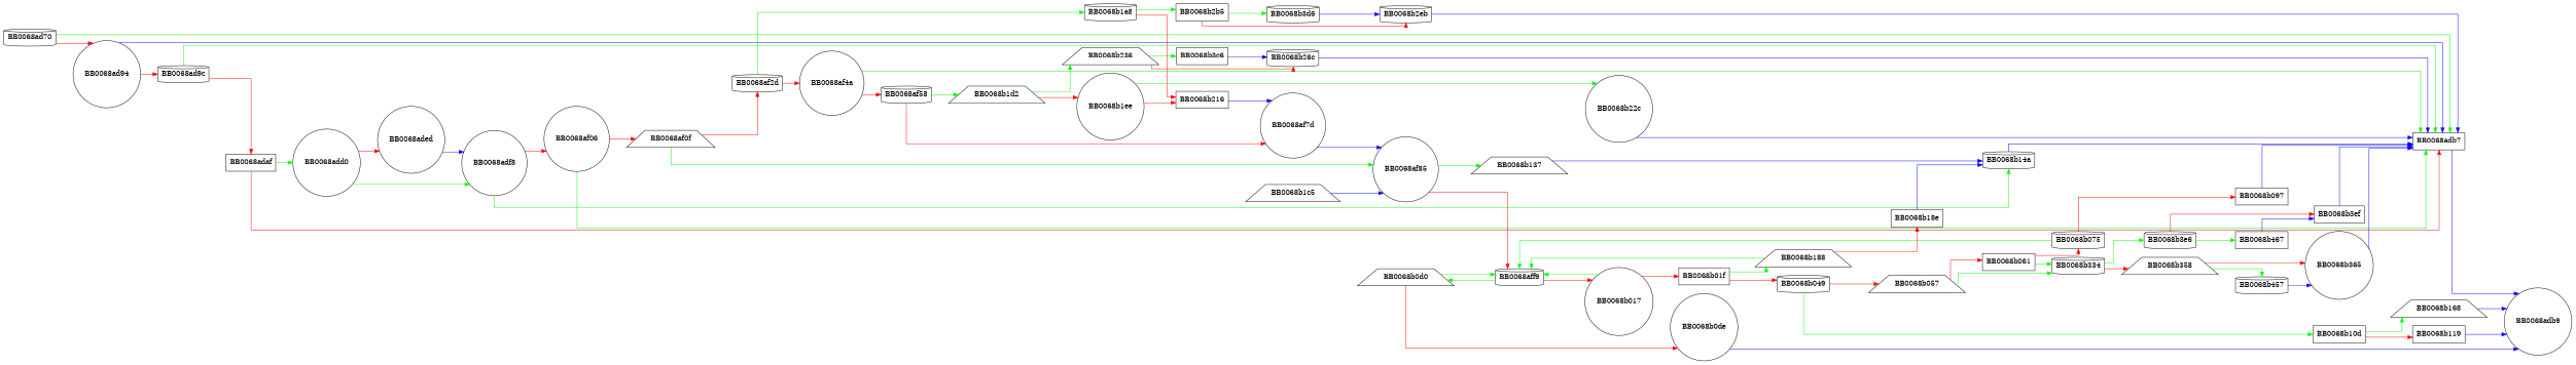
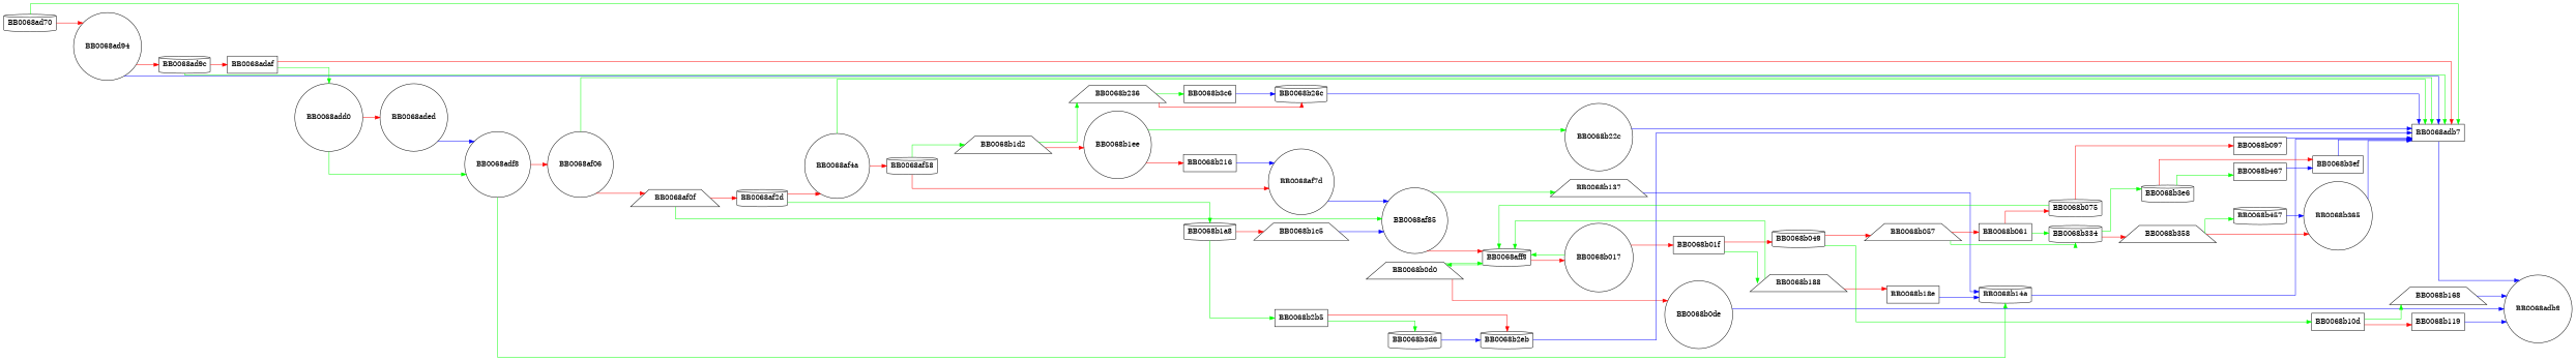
  digraph {
    rankdir=LR
    splines=ortho
    node [shape=cylinder]
    edge [color=red]
    BB0068adb7 [shape=box]
    BB0068ad70
    BB0068ad94 [shape=circle]
    BB0068adb9 [shape=circle]
    BB0068ad9c
    BB0068adaf [shape=box]
    BB0068add0 [shape=circle]
    BB0068adf8 [shape=circle]
    BB0068aded [shape=circle]
    BB0068b14a
    BB0068af06 [shape=circle]
    BB0068af0f [shape=trapezium]
    BB0068af85 [shape=circle]
    BB0068af2d
    BB0068b137 [shape=trapezium]
    BB0068aff9
    BB0068b1a8
    BB0068af4a [shape=circle]
    BB0068b0d0 [shape=trapezium]
    BB0068b017 [shape=circle]
    BB0068b2b5 [shape=box]
    BB0068b1c5 [shape=trapezium]
    BB0068af58
    BB0068b3d6
    BB0068b2eb
    BB0068b1d2 [shape=trapezium]
    BB0068af7d [shape=circle]
    BB0068b236 [shape=trapezium]
    BB0068b1ee [shape=circle]
    BB0068b3c6 [shape=box]
    BB0068b26c
    BB0068b22c [shape=circle]
    BB0068b216 [shape=box]
    BB0068b0de [shape=circle]
    BB0068b01f [shape=box]
    BB0068b188 [shape=trapezium]
    BB0068b049
    BB0068b18e [shape=box]
    BB0068b10d [shape=box]
    BB0068b057 [shape=trapezium]
    BB0068b168 [shape=trapezium]
    BB0068b119 [shape=box]
    BB0068b334
    BB0068b061 [shape=box]
    BB0068b3e6
    BB0068b358 [shape=trapezium]
    BB0068b075
    BB0068b467 [shape=box]
    BB0068b3ef [shape=box]
    BB0068b457
    BB0068b365 [shape=circle]
    BB0068b097 [shape=box]
    BB0068adb7 -> BB0068adb9 [color=blue]
    BB0068ad70 -> BB0068adb7 [color=green]
    BB0068ad70 -> BB0068ad94
    BB0068ad94 -> BB0068adb7 [color=blue]
    BB0068ad94 -> BB0068ad9c
    BB0068ad9c -> BB0068adb7 [color=green]
    BB0068ad9c -> BB0068adaf
    BB0068adaf -> BB0068adb7
    BB0068adaf -> BB0068add0 [color=green]
    BB0068add0 -> BB0068adf8 [color=green]
    BB0068add0 -> BB0068aded
    BB0068adf8 -> BB0068b14a [color=green]
    BB0068adf8 -> BB0068af06
    BB0068aded -> BB0068adf8 [color=blue]
    BB0068b14a -> BB0068adb7 [color=blue]
    BB0068af06 -> BB0068adb7 [color=green]
    BB0068af06 -> BB0068af0f
    BB0068af0f -> BB0068af85 [color=green]
    BB0068af0f -> BB0068af2d
    BB0068af85 -> BB0068b137 [color=green]
    BB0068af85 -> BB0068aff9
    BB0068af2d -> BB0068b1a8 [color=green]
    BB0068af2d -> BB0068af4a
    BB0068b137 -> BB0068b14a [color=blue]
    BB0068aff9 -> BB0068b0d0 [color=green]
    BB0068aff9 -> BB0068b017
    BB0068b1a8 -> BB0068b2b5 [color=green]
-   BB0068b1a8 -> BB0068b216
+   BB0068b1a8 -> BB0068b1c5
    BB0068af4a -> BB0068adb7 [color=green]
    BB0068af4a -> BB0068af58
    BB0068b0d0 -> BB0068aff9 [color=green]
    BB0068b0d0 -> BB0068b0de
    BB0068b017 -> BB0068aff9 [color=green]
    BB0068b017 -> BB0068b01f
    BB0068b2b5 -> BB0068b3d6 [color=green]
    BB0068b2b5 -> BB0068b2eb
    BB0068b1c5 -> BB0068af85 [color=blue]
    BB0068af58 -> BB0068b1d2 [color=green]
    BB0068af58 -> BB0068af7d
    BB0068b3d6 -> BB0068b2eb [color=blue]
    BB0068b2eb -> BB0068adb7 [color=blue]
    BB0068b1d2 -> BB0068b236 [color=green]
    BB0068b1d2 -> BB0068b1ee
    BB0068af7d -> BB0068af85 [color=blue]
    BB0068b236 -> BB0068b3c6 [color=green]
    BB0068b236 -> BB0068b26c
    BB0068b1ee -> BB0068b22c [color=green]
    BB0068b1ee -> BB0068b216
    BB0068b3c6 -> BB0068b26c [color=blue]
    BB0068b26c -> BB0068adb7 [color=blue]
    BB0068b22c -> BB0068adb7 [color=blue]
    BB0068b216 -> BB0068af7d [color=blue]
    BB0068b0de -> BB0068adb9 [color=blue]
    BB0068b01f -> BB0068b188 [color=green]
    BB0068b01f -> BB0068b049
    BB0068b188 -> BB0068aff9 [color=green]
    BB0068b188 -> BB0068b18e
    BB0068b049 -> BB0068b10d [color=green]
    BB0068b049 -> BB0068b057
    BB0068b18e -> BB0068b14a [color=blue]
    BB0068b10d -> BB0068b168 [color=green]
    BB0068b10d -> BB0068b119
    BB0068b057 -> BB0068b334 [color=green]
    BB0068b057 -> BB0068b061
    BB0068b168 -> BB0068adb9 [color=blue]
    BB0068b119 -> BB0068adb9 [color=blue]
    BB0068b334 -> BB0068b3e6 [color=green]
    BB0068b334 -> BB0068b358
    BB0068b061 -> BB0068b334 [color=green]
    BB0068b061 -> BB0068b075
    BB0068b3e6 -> BB0068b467 [color=green]
    BB0068b3e6 -> BB0068b3ef
    BB0068b358 -> BB0068b457 [color=green]
    BB0068b358 -> BB0068b365
    BB0068b075 -> BB0068aff9 [color=green]
    BB0068b075 -> BB0068b097
    BB0068b467 -> BB0068b3ef [color=blue]
    BB0068b3ef -> BB0068adb7 [color=blue]
    BB0068b457 -> BB0068b365 [color=blue]
    BB0068b365 -> BB0068adb7 [color=blue]
    BB0068b097 -> BB0068adb7 [color=blue]
  }
